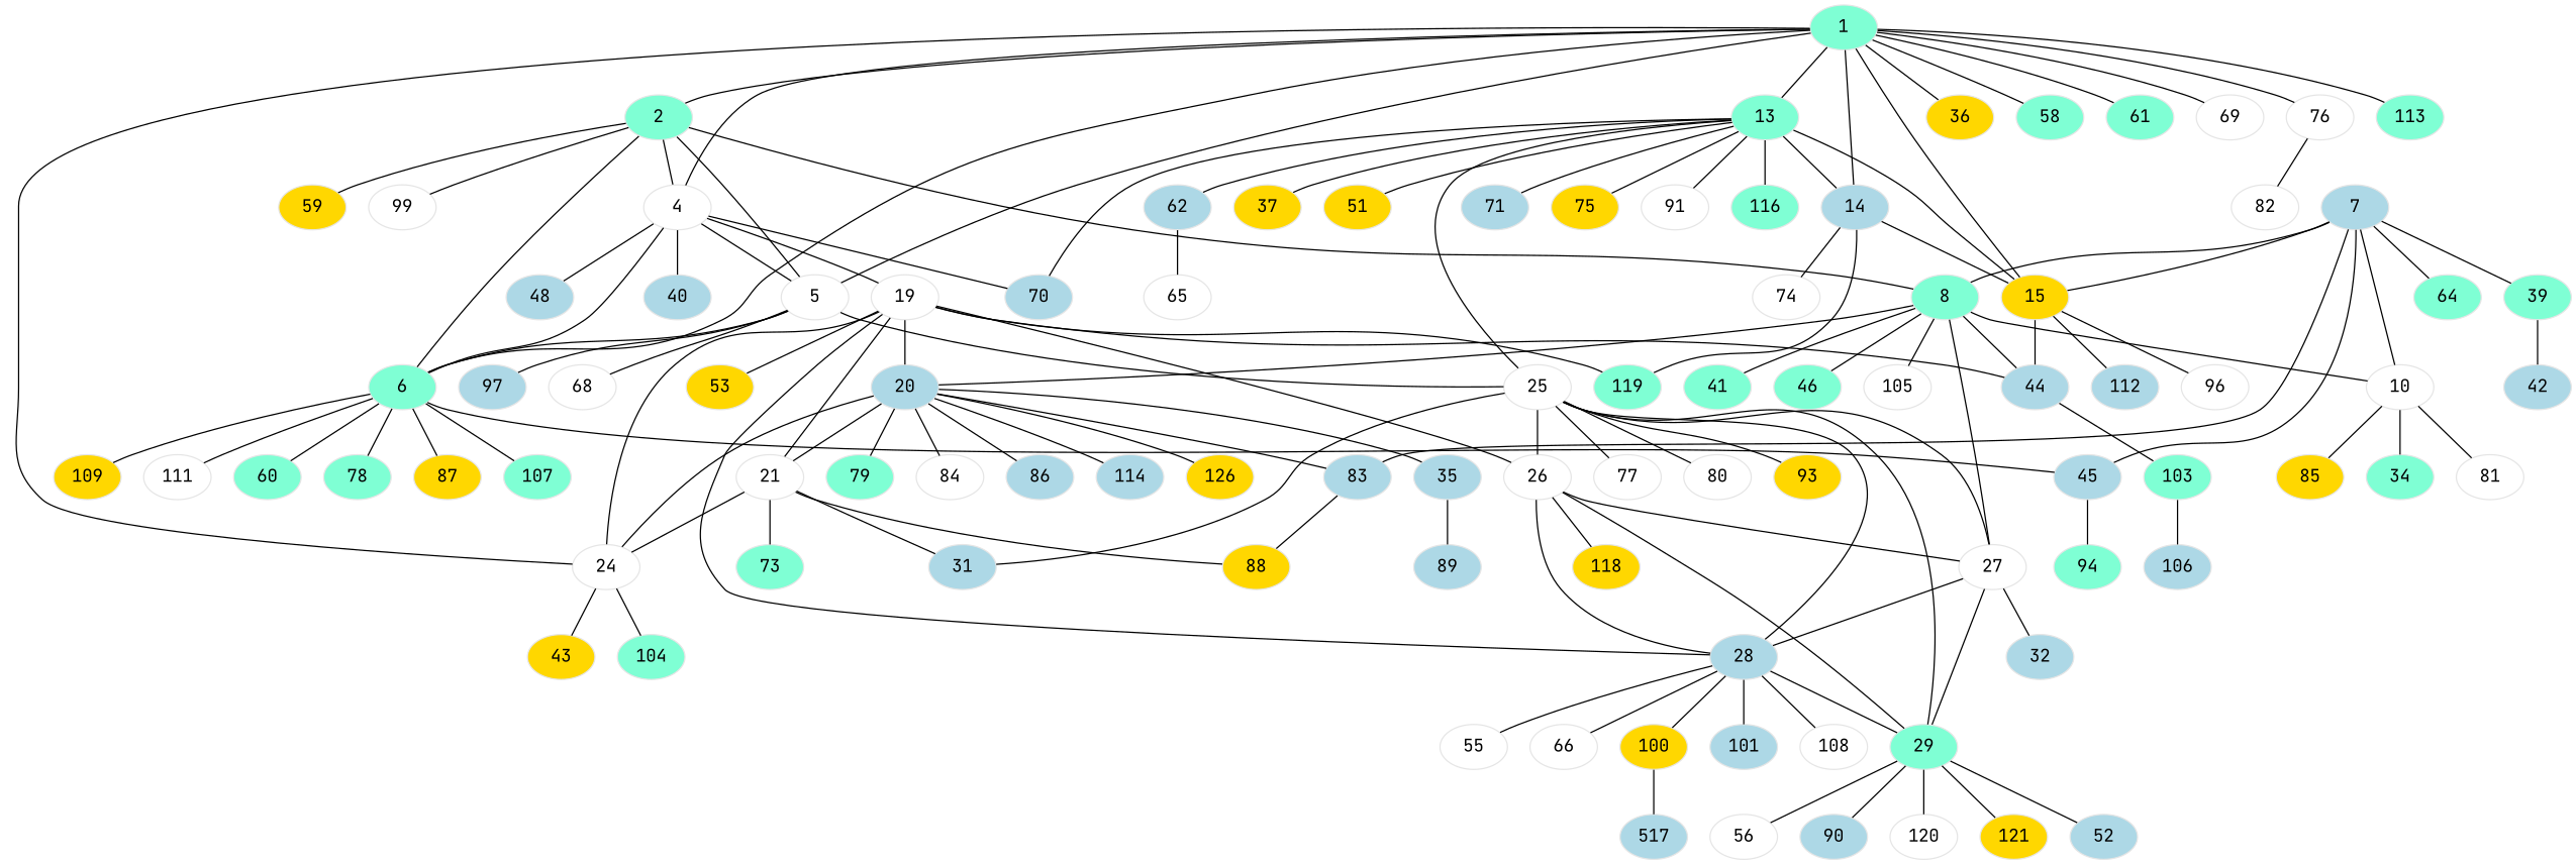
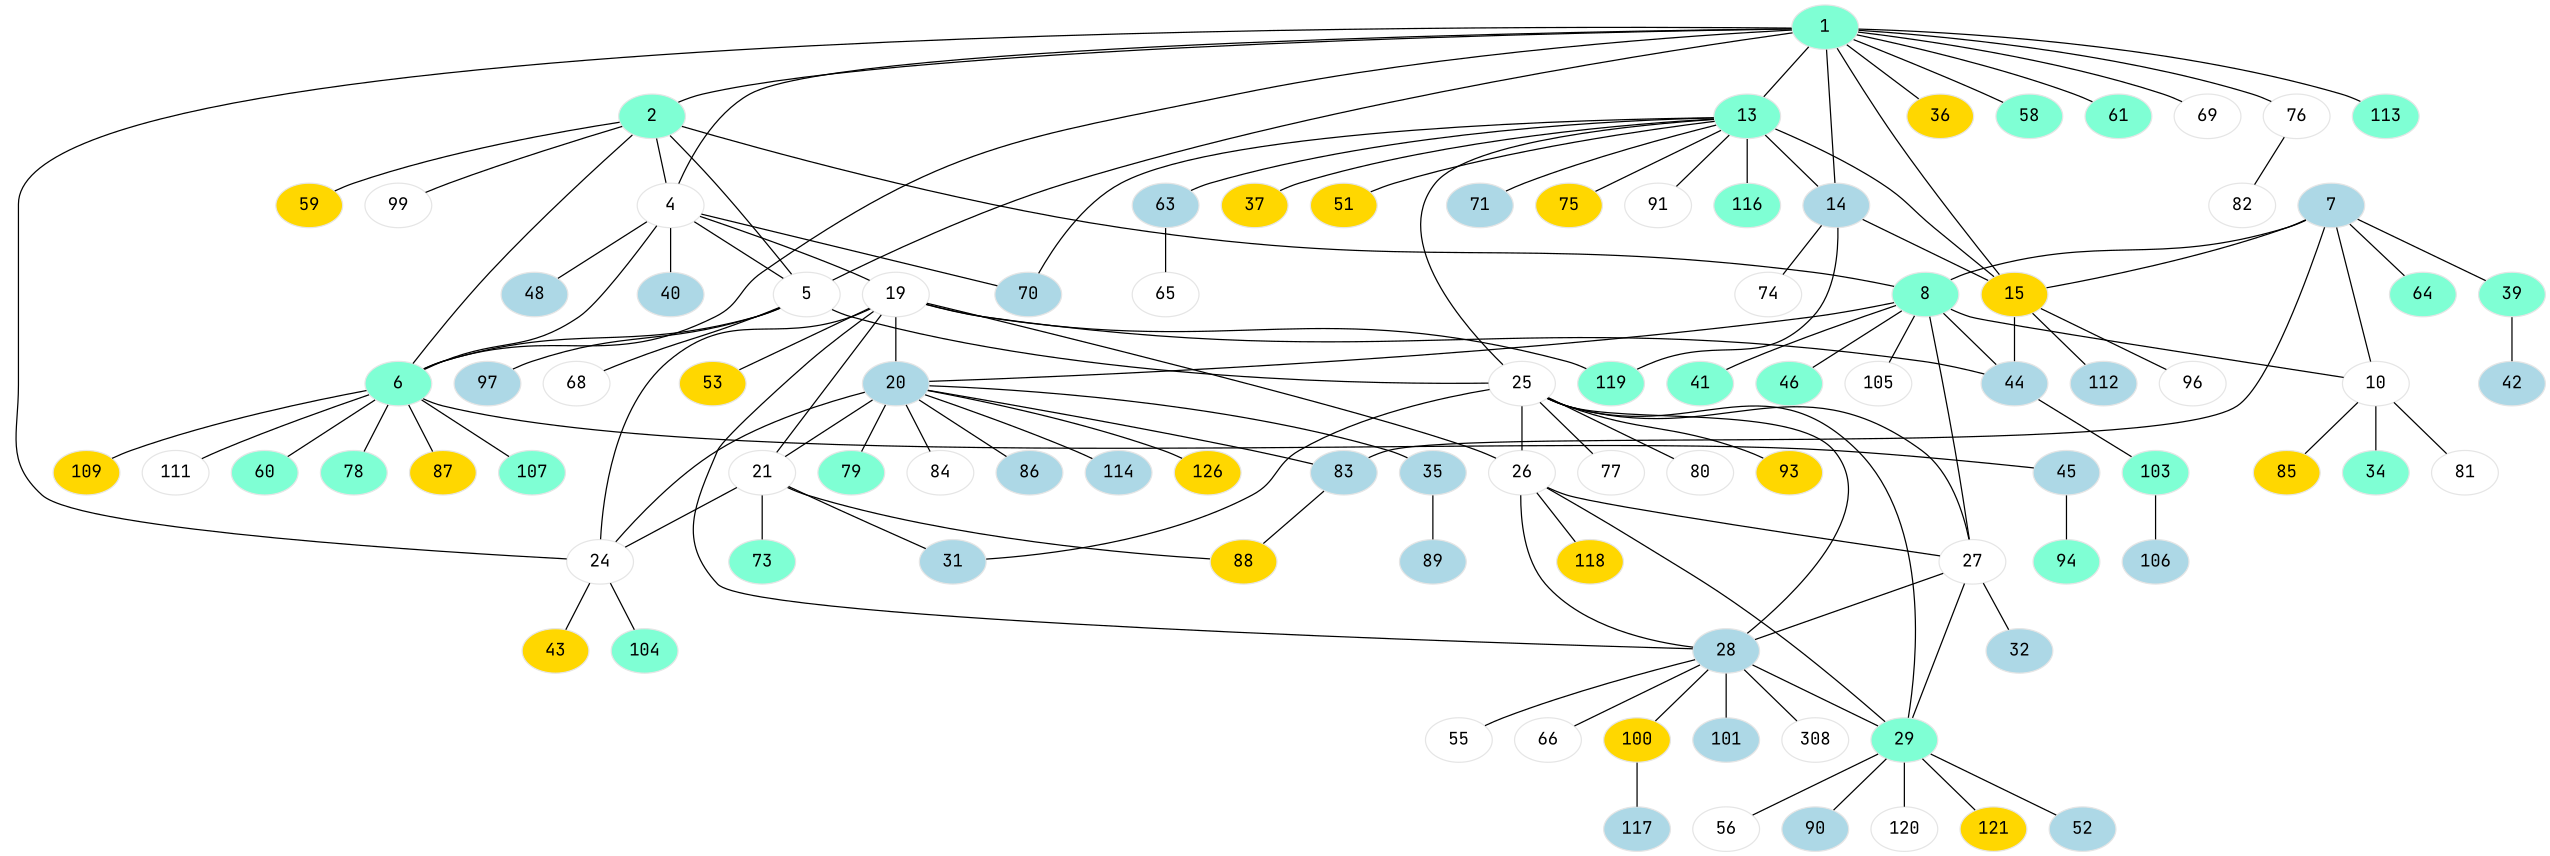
  graph {
    fontname="JetBrains Mono"
    node [color=gray90 fillcolor=white fontname="JetBrains Mono" style=filled]
    edge [fontname="JetBrains Mono"]
    1 [fillcolor=aquamarine super="+17"]
    2 [fillcolor=aquamarine super="+3"]
    4 [super="+38"]
    5 [super="+33"]
    6 [fillcolor=aquamarine super="+121"]
    13 [fillcolor=aquamarine super="+16"]
    14 [fillcolor=lightblue super="+63"]
    15 [fillcolor=gold super="+18"]
    24 [super="+50"]
    36 [fillcolor=gold]
    58 [fillcolor=aquamarine]
    61 [fillcolor=aquamarine]
    69 [super="+72"]
    76
    113 [fillcolor=aquamarine]
    8 [fillcolor=aquamarine super="+9"]
    59 [fillcolor=gold]
    99
    19 [super="+67"]
    40 [fillcolor=lightblue]
    48 [fillcolor=lightblue]
    70 [fillcolor=lightblue]
    25 [super="+30"]
    68
    97 [fillcolor=lightblue]
    45 [fillcolor=lightblue super="+95"]
    60 [fillcolor=aquamarine]
    78 [fillcolor=aquamarine super="+124"]
    87 [fillcolor=gold]
    107 [fillcolor=aquamarine]
    109 [fillcolor=gold]
    111
    37 [fillcolor=gold]
    51 [fillcolor=gold]
-   62 [fillcolor=lightblue super="+123"]
+   62 [fillcolor=lightblue super="+123" label=63]
    71 [fillcolor=lightblue]
    75 [fillcolor=gold]
    91
    116 [fillcolor=aquamarine]
    74
    119 [fillcolor=aquamarine]
    44 [fillcolor=lightblue super="+92"]
    96
    112 [fillcolor=lightblue]
    43 [fillcolor=gold super="+49"]
    104 [fillcolor=aquamarine]
    82
    10 [super="+12"]
    20 [fillcolor=lightblue super="+23"]
    27 [super="+57"]
    41 [fillcolor=aquamarine]
    46 [fillcolor=aquamarine super="+54"]
    105
    21 [super="+22"]
    26 [super="+127"]
    28 [fillcolor=lightblue super="+47"]
    53 [fillcolor=gold]
    31 [fillcolor=lightblue super="+98"]
    29 [fillcolor=aquamarine super="+110"]
    77
    80
    93 [fillcolor=gold]
    94 [fillcolor=aquamarine]
    7 [fillcolor=lightblue super="+11"]
    39 [fillcolor=aquamarine]
    64 [fillcolor=aquamarine]
    83 [fillcolor=lightblue]
    34 [fillcolor=aquamarine]
    81
    85 [fillcolor=gold super="+102"]
    42 [fillcolor=lightblue super="+125"]
    88 [fillcolor=gold]
    126 [fillcolor=gold]
    35 [fillcolor=lightblue]
    79 [fillcolor=aquamarine]
    84
    86 [fillcolor=lightblue]
    114 [fillcolor=lightblue]
    32 [fillcolor=lightblue]
    103 [fillcolor=aquamarine]
    65
    73 [fillcolor=aquamarine]
    118 [fillcolor=gold]
    55
    66
    100 [fillcolor=gold super="+115"]
    101 [fillcolor=lightblue]
-   108
+   108 [label=308]
    89 [fillcolor=lightblue]
    52 [fillcolor=lightblue]
    56
    90 [fillcolor=lightblue]
    120
    n94 [fillcolor=gold label=121]
-   117 [fillcolor=lightblue label=517]
+   117 [fillcolor=lightblue]
    106 [fillcolor=lightblue]
    1 -- 2 [weight=2]
    1 -- 4
    1 -- 5
    1 -- 6
    1 -- 13 [weight=2]
    1 -- 14
    1 -- 15 [weight=2]
    1 -- 24
    1 -- 36
    1 -- 58
    1 -- 61
    1 -- 69
    1 -- 76
    1 -- 113
    2 -- 4 [weight=2]
    2 -- 5 [weight=2]
    2 -- 6 [weight=2]
    2 -- 8
    2 -- 59
    2 -- 99
    4 -- 5
    4 -- 6
    4 -- 19
    4 -- 40
    4 -- 48
    4 -- 70
    5 -- 6
    5 -- 25
    5 -- 68
    5 -- 97
    6 -- 45
    6 -- 60
    6 -- 78
    6 -- 87
    6 -- 107
    6 -- 109
    6 -- 111
    13 -- 14 [weight=2]
    13 -- 15 [weight=4]
    13 -- 70
    13 -- 25
    13 -- 37
    13 -- 51
    13 -- 62
    13 -- 71
    13 -- 75
    13 -- 91
    13 -- 116
    14 -- 15 [weight=2]
    14 -- 74
    14 -- 119
    15 -- 44
    15 -- 96
    15 -- 112
    24 -- 43
    24 -- 104
    76 -- 82
    8 -- 44
    8 -- 10 [weight=4]
    8 -- 20
    8 -- 27
    8 -- 41
    8 -- 46
    8 -- 105
    19 -- 24
    19 -- 119
    19 -- 44
    19 -- 20 [weight=2]
    19 -- 21 [weight=2]
    19 -- 26
    19 -- 28
    19 -- 53
    25 -- 27 [weight=2]
    25 -- 26 [weight=2]
    25 -- 28 [weight=2]
    25 -- 31
    25 -- 29 [weight=2]
    25 -- 77
    25 -- 80
    25 -- 93
    45 -- 94
    62 -- 65
    44 -- 103
    10 -- 34
    10 -- 81
    10 -- 85
    20 -- 24 [weight=2]
    20 -- 21 [weight=4]
    20 -- 83
    20 -- 126
    20 -- 35
    20 -- 79
    20 -- 84
    20 -- 86
    20 -- 114
    27 -- 28
    27 -- 29
    27 -- 32
    21 -- 24 [weight=2]
    21 -- 31
    21 -- 88
    21 -- 73
    26 -- 27
    26 -- 28
    26 -- 29
    26 -- 118
    28 -- 29
    28 -- 55
    28 -- 66
    28 -- 100
    28 -- 101
    28 -- 108
    29 -- 52
    29 -- 56
    29 -- 90
    29 -- 120
    29 -- n94
    7 -- 15
    7 -- 8 [weight=4]
-   7 -- 45
    7 -- 10 [weight=4]
    7 -- 39
    7 -- 64
    7 -- 83
    39 -- 42
    83 -- 88
    35 -- 89
    103 -- 106
    100 -- 117
  }
